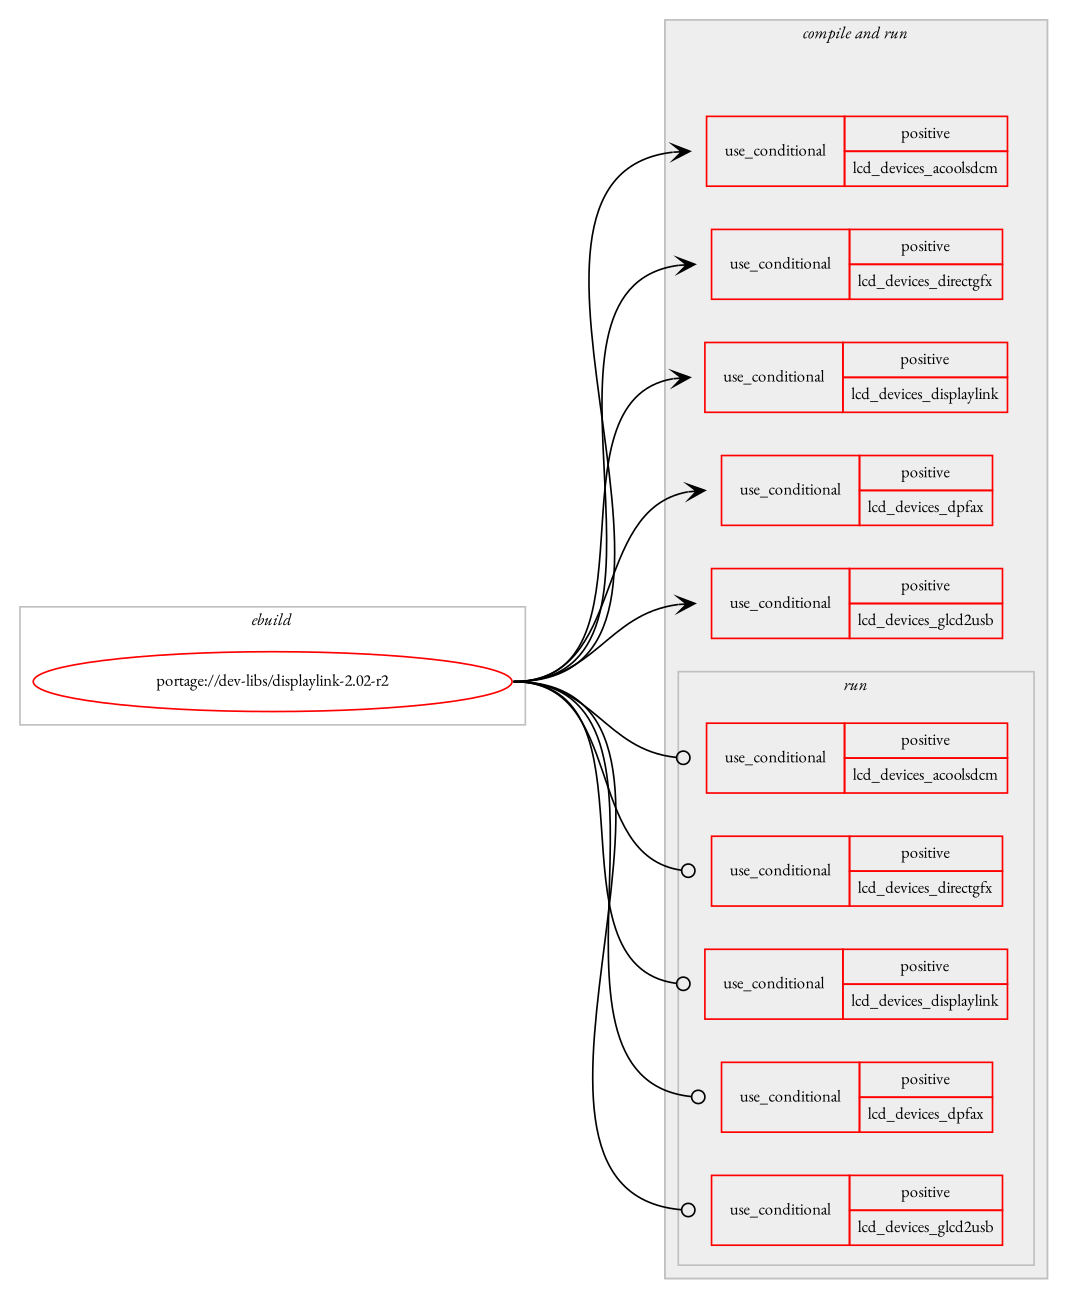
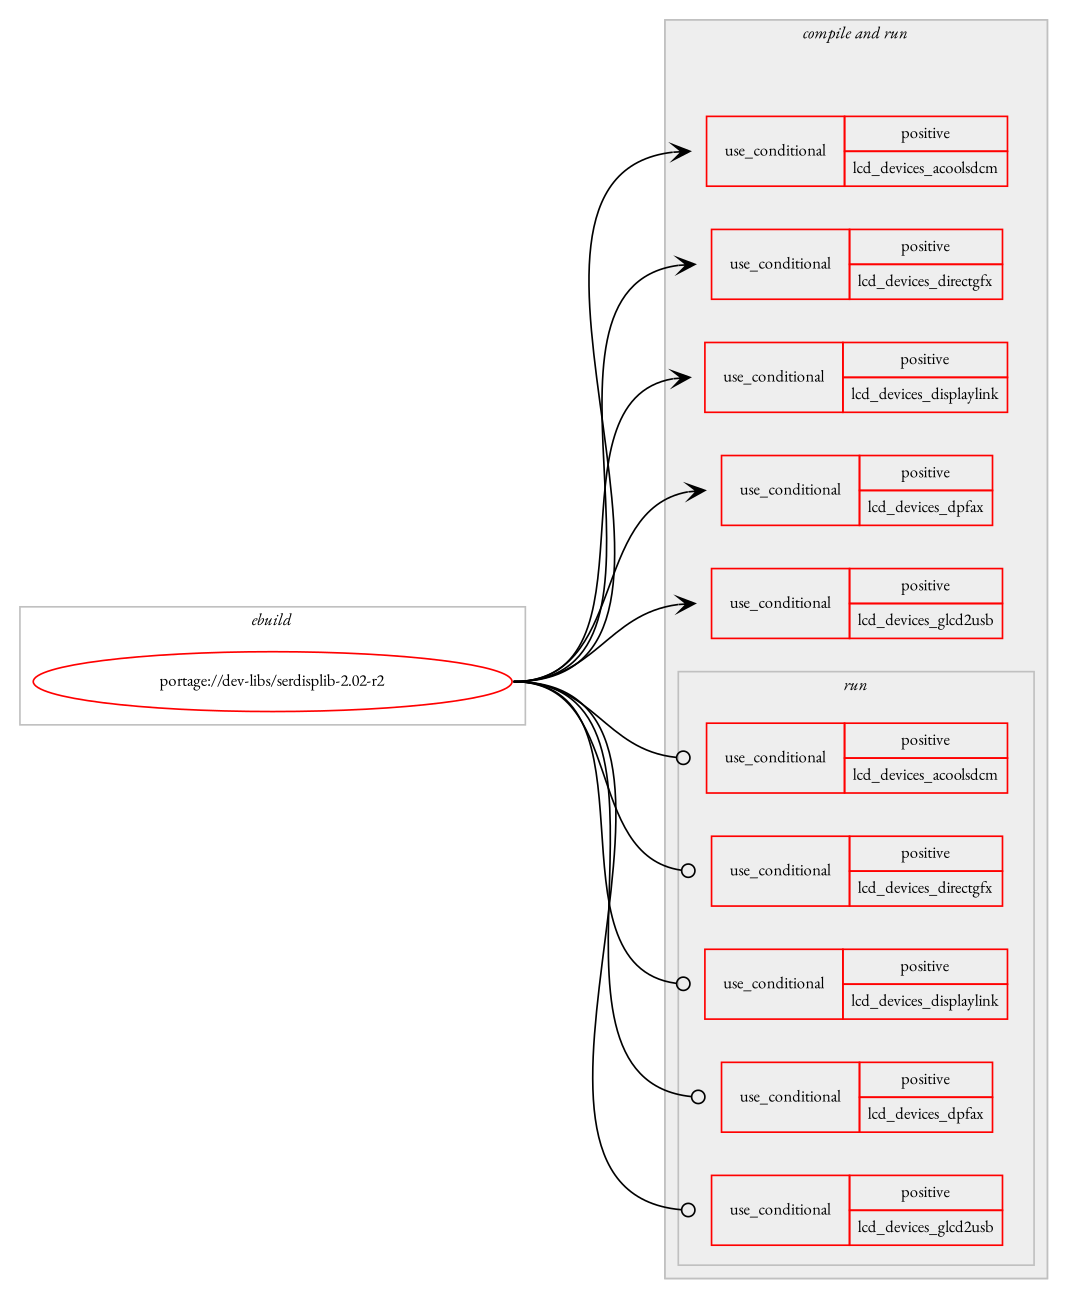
  digraph {
    compound=true
    concentrate=true
    fontname="EB Garamond"
    fontsize=10
    newrank=true
    rankdir=LR
    ranksep=1.5
    node [color=red fontname="EB Garamond" fontsize=10 shape=none]
    edge [arrowhead=vee headport=w style=solid tailport=e weight=20 fontname="EB Garamond"]
-   n1 [label="portage://dev-libs/displaylink-2.02-r2" width=4 shape=""]
+   n1 [label="portage://dev-libs/serdisplib-2.02-r2" width=4 shape=""]
    n2 [label=<<TABLE BORDER="0" CELLBORDER="1" CELLSPACING="0" CELLPADDING="4"><TR><TD ROWSPAN="3" CELLPADDING="10">use_conditional</TD></TR><TR><TD>positive</TD></TR><TR><TD>lcd_devices_acoolsdcm</TD></TR></TABLE>>]
    n3 [label=<<TABLE BORDER="0" CELLBORDER="1" CELLSPACING="0" CELLPADDING="4"><TR><TD ROWSPAN="3" CELLPADDING="10">use_conditional</TD></TR><TR><TD>positive</TD></TR><TR><TD>lcd_devices_directgfx</TD></TR></TABLE>>]
    n4 [label=<<TABLE BORDER="0" CELLBORDER="1" CELLSPACING="0" CELLPADDING="4"><TR><TD ROWSPAN="3" CELLPADDING="10">use_conditional</TD></TR><TR><TD>positive</TD></TR><TR><TD>lcd_devices_displaylink</TD></TR></TABLE>>]
    n5 [label=<<TABLE BORDER="0" CELLBORDER="1" CELLSPACING="0" CELLPADDING="4"><TR><TD ROWSPAN="3" CELLPADDING="10">use_conditional</TD></TR><TR><TD>positive</TD></TR><TR><TD>lcd_devices_dpfax</TD></TR></TABLE>>]
    n6 [label=<<TABLE BORDER="0" CELLBORDER="1" CELLSPACING="0" CELLPADDING="4"><TR><TD ROWSPAN="3" CELLPADDING="10">use_conditional</TD></TR><TR><TD>positive</TD></TR><TR><TD>lcd_devices_glcd2usb</TD></TR></TABLE>>]
    n7 [label=<<TABLE BORDER="0" CELLBORDER="1" CELLSPACING="0" CELLPADDING="4"><TR><TD ROWSPAN="3" CELLPADDING="10">use_conditional</TD></TR><TR><TD>positive</TD></TR><TR><TD>lcd_devices_acoolsdcm</TD></TR></TABLE>>]
    n8 [label=<<TABLE BORDER="0" CELLBORDER="1" CELLSPACING="0" CELLPADDING="4"><TR><TD ROWSPAN="3" CELLPADDING="10">use_conditional</TD></TR><TR><TD>positive</TD></TR><TR><TD>lcd_devices_directgfx</TD></TR></TABLE>>]
    n9 [label=<<TABLE BORDER="0" CELLBORDER="1" CELLSPACING="0" CELLPADDING="4"><TR><TD ROWSPAN="3" CELLPADDING="10">use_conditional</TD></TR><TR><TD>positive</TD></TR><TR><TD>lcd_devices_displaylink</TD></TR></TABLE>>]
    n10 [label=<<TABLE BORDER="0" CELLBORDER="1" CELLSPACING="0" CELLPADDING="4"><TR><TD ROWSPAN="3" CELLPADDING="10">use_conditional</TD></TR><TR><TD>positive</TD></TR><TR><TD>lcd_devices_dpfax</TD></TR></TABLE>>]
    n11 [label=<<TABLE BORDER="0" CELLBORDER="1" CELLSPACING="0" CELLPADDING="4"><TR><TD ROWSPAN="3" CELLPADDING="10">use_conditional</TD></TR><TR><TD>positive</TD></TR><TR><TD>lcd_devices_glcd2usb</TD></TR></TABLE>>]
    subgraph cluster_1 {
      color=gray
      label=<<i>ebuild</i>>
      rank=same
      n1
    }
    subgraph cluster_2 {
      color=gray
      label=<<i>dependencies</i>>
      subgraph cluster_3 {
        color=gray
        fillcolor="#eeeeee"
        label=<<i>compile</i>>
        style=filled
        subgraph sub_4 {
          color=gray
          fillcolor="#eeeeee"
          label=<<i>compile</i>>
          style=filled
          n2
        }
        subgraph sub_5 {
          color=gray
          fillcolor="#eeeeee"
          label=<<i>compile</i>>
          style=filled
          n3
        }
        subgraph sub_6 {
          color=gray
          fillcolor="#eeeeee"
          label=<<i>compile</i>>
          style=filled
          n4
        }
        subgraph sub_7 {
          color=gray
          fillcolor="#eeeeee"
          label=<<i>compile</i>>
          style=filled
          n5
        }
        subgraph sub_8 {
          color=gray
          fillcolor="#eeeeee"
          label=<<i>compile</i>>
          style=filled
          n6
        }
      }
      subgraph cluster_9 {
        color=gray
        fillcolor="#eeeeee"
        label=<<i>compile and run</i>>
        style=filled
      }
      subgraph cluster_10 {
        color=gray
        fillcolor="#eeeeee"
        label=<<i>run</i>>
        style=filled
        subgraph sub_11 {
          color=gray
          fillcolor="#eeeeee"
          label=<<i>run</i>>
          style=filled
          n7
        }
        subgraph sub_12 {
          color=gray
          fillcolor="#eeeeee"
          label=<<i>run</i>>
          style=filled
          n8
        }
        subgraph sub_13 {
          color=gray
          fillcolor="#eeeeee"
          label=<<i>run</i>>
          style=filled
          n9
        }
        subgraph sub_14 {
          color=gray
          fillcolor="#eeeeee"
          label=<<i>run</i>>
          style=filled
          n10
        }
        subgraph sub_15 {
          color=gray
          fillcolor="#eeeeee"
          label=<<i>run</i>>
          style=filled
          n11
        }
      }
    }
    subgraph cluster_16 {
      color=gray
      label=<<i>candidates</i>>
      rank=same
    }
    n1 -> n2
    n1 -> n3
    n1 -> n4
    n1 -> n5
    n1 -> n6
    n1 -> n7 [arrowhead=odot]
    n1 -> n8 [arrowhead=odot]
    n1 -> n9 [arrowhead=odot]
    n1 -> n10 [arrowhead=odot]
    n1 -> n11 [arrowhead=odot]
  }
